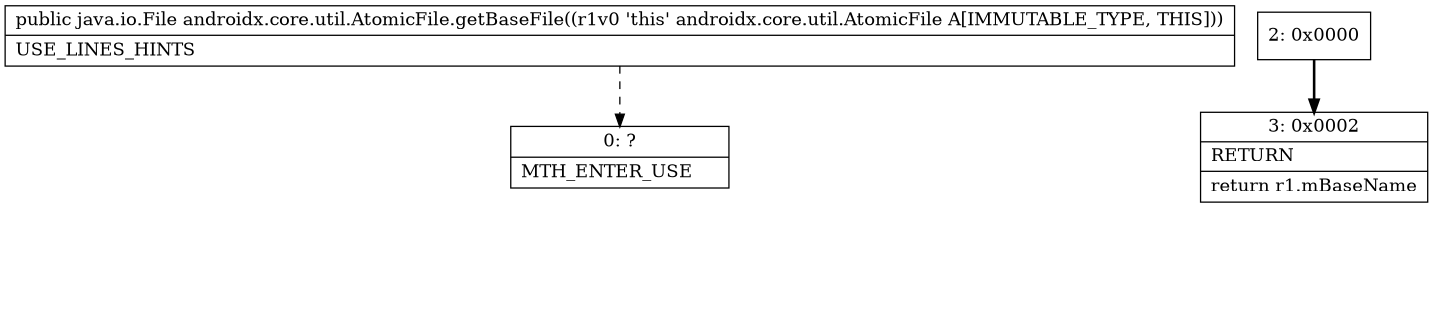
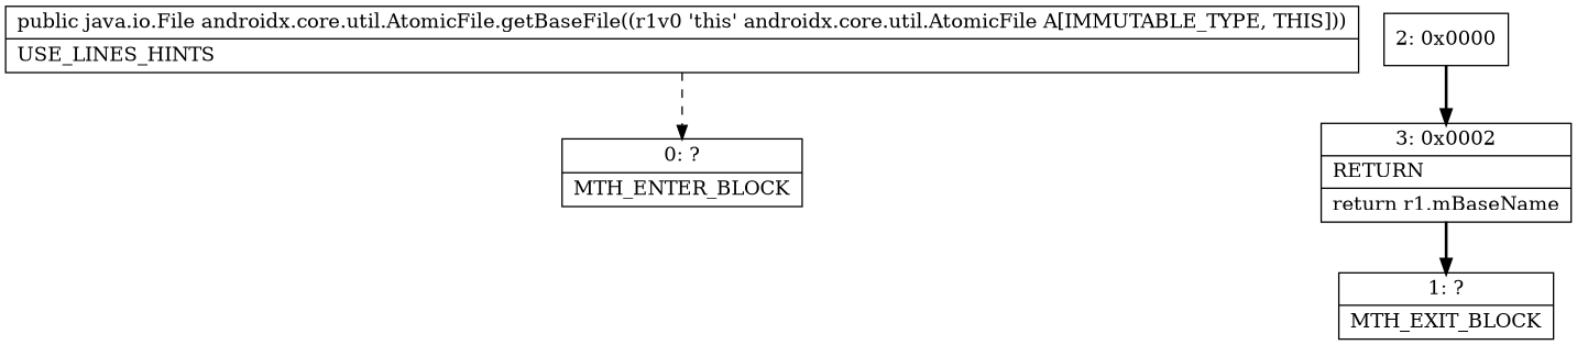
  digraph {
    node [shape=record]
    edge [style=bold]
-   n1 [label="{0\:\ ?|MTH_ENTER_USE\l}"]
+   n1 [label="{0\:\ ?|MTH_ENTER_BLOCK\l}"]
    n2 [label="{2\:\ 0x0000}"]
    n3 [label="{3\:\ 0x0002|RETURN\l|return r1.mBaseName\l}"]
+   n4 [label="{1\:\ ?|MTH_EXIT_BLOCK\l}"]
    n5 [label="{public java.io.File androidx.core.util.AtomicFile.getBaseFile((r1v0 'this' androidx.core.util.AtomicFile A[IMMUTABLE_TYPE, THIS]))  | USE_LINES_HINTS\l}"]
    n2 -> n3
+   n3 -> n4
    n5 -> n1 [style=dashed]
  }
